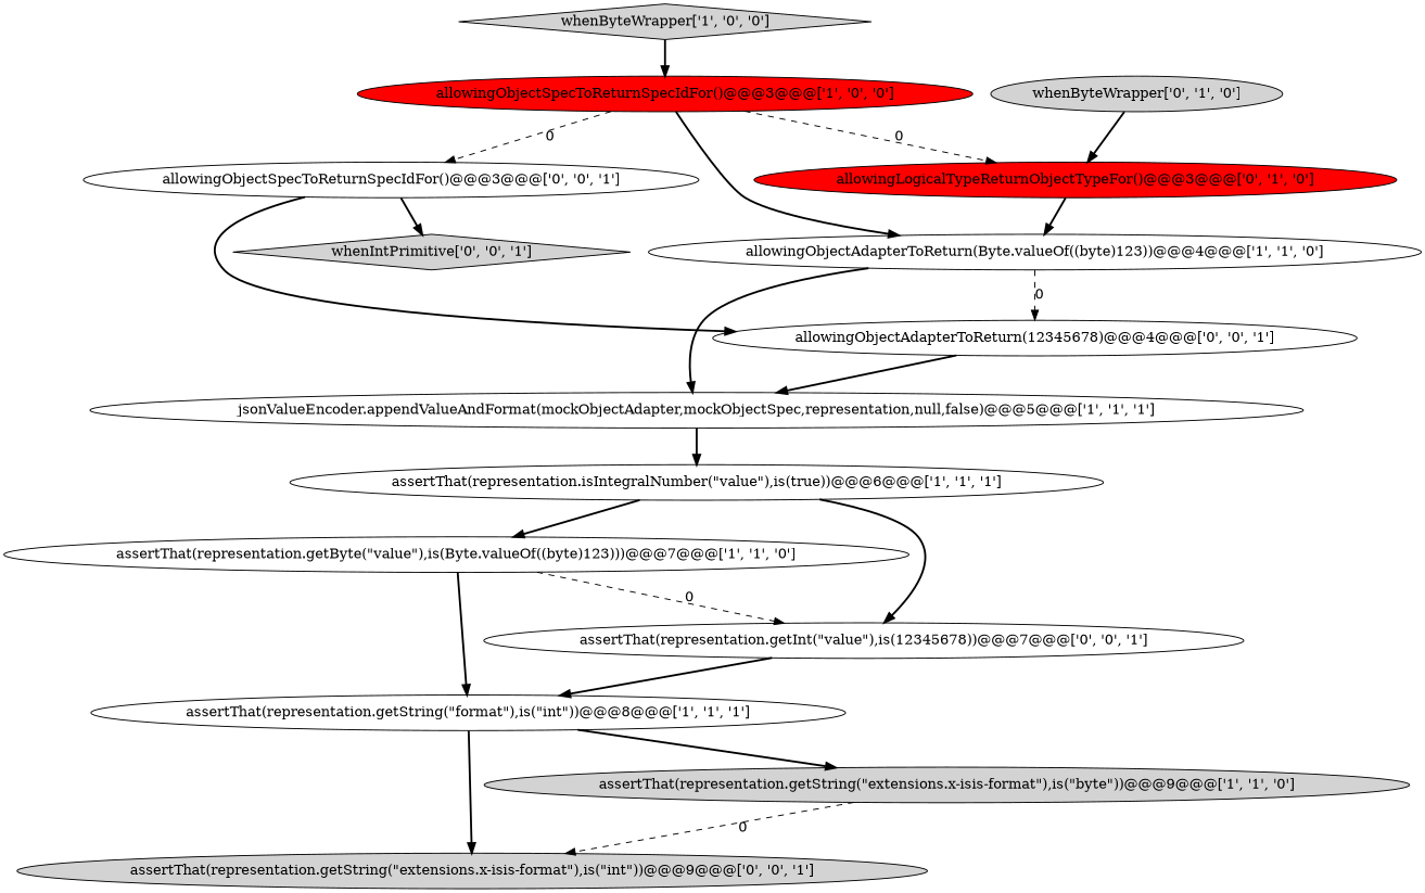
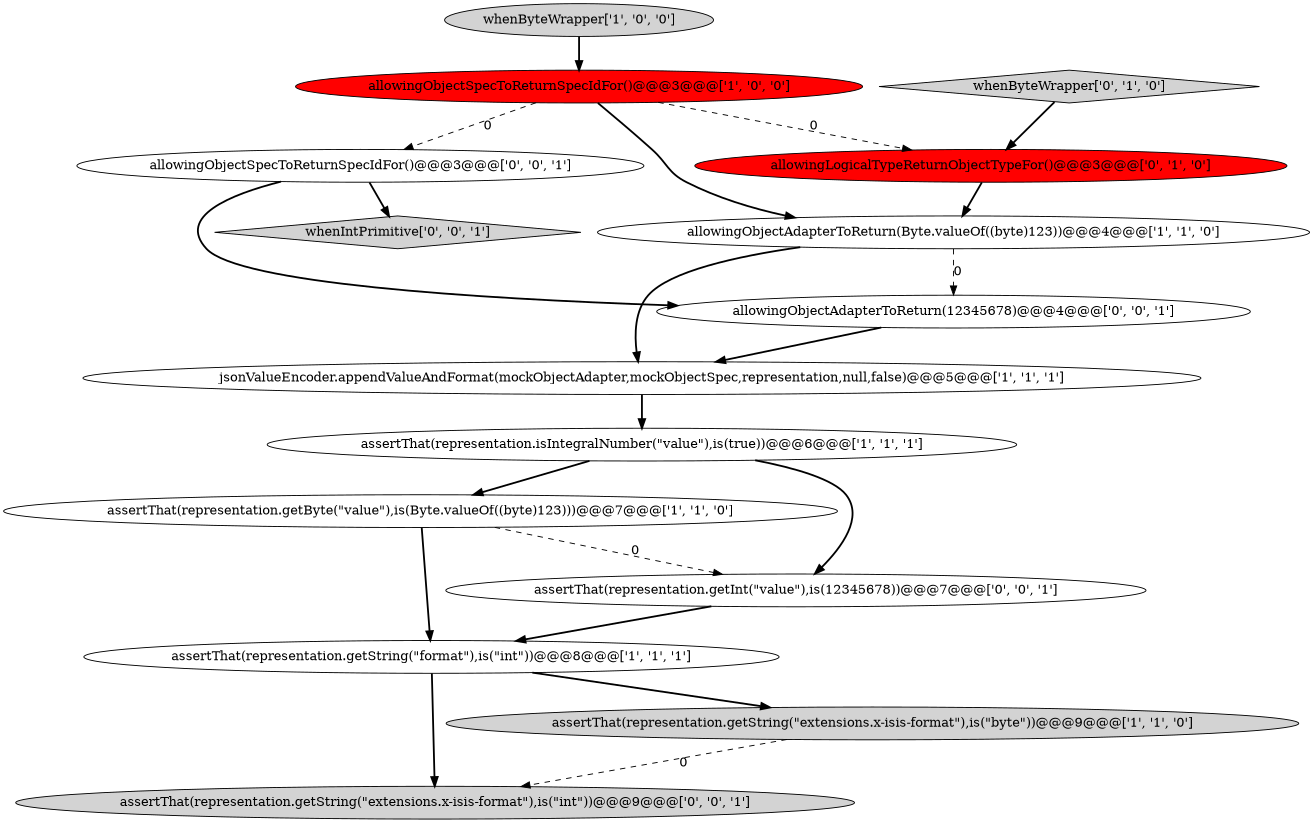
  digraph {
    fontname="DejaVu Serif"
    node [fillcolor=white fontname="DejaVu Serif" shape=ellipse style=filled]
    edge [fontname="DejaVu Serif" style=bold]
    n1 [label="allowingObjectAdapterToReturn(Byte.valueOf((byte)123))@@@4@@@['1', '1', '0']"]
    n2 [label="jsonValueEncoder.appendValueAndFormat(mockObjectAdapter,mockObjectSpec,representation,null,false)@@@5@@@['1', '1', '1']"]
    n3 [label="allowingObjectAdapterToReturn(12345678)@@@4@@@['0', '0', '1']"]
    n4 [label="assertThat(representation.isIntegralNumber(\"value\"),is(true))@@@6@@@['1', '1', '1']"]
    n5 [label="assertThat(representation.getByte(\"value\"),is(Byte.valueOf((byte)123)))@@@7@@@['1', '1', '0']"]
    n6 [label="assertThat(representation.getInt(\"value\"),is(12345678))@@@7@@@['0', '0', '1']"]
    n7 [label="assertThat(representation.getString(\"format\"),is(\"int\"))@@@8@@@['1', '1', '1']"]
    n8 [fillcolor=lightgray label="assertThat(representation.getString(\"extensions.x-isis-format\"),is(\"byte\"))@@@9@@@['1', '1', '0']"]
    n9 [fillcolor=lightgray label="assertThat(representation.getString(\"extensions.x-isis-format\"),is(\"int\"))@@@9@@@['0', '0', '1']"]
-   n10 [fillcolor=lightgray label="whenByteWrapper['1', '0', '0']" shape=diamond]
+   n10 [fillcolor=lightgray label="whenByteWrapper['1', '0', '0']"]
    n11 [fillcolor=red label="allowingObjectSpecToReturnSpecIdFor()@@@3@@@['1', '0', '0']"]
    n12 [fillcolor=red label="allowingLogicalTypeReturnObjectTypeFor()@@@3@@@['0', '1', '0']"]
    n13 [label="allowingObjectSpecToReturnSpecIdFor()@@@3@@@['0', '0', '1']"]
-   n14 [fillcolor=lightgray label="whenByteWrapper['0', '1', '0']"]
+   n14 [fillcolor=lightgray label="whenByteWrapper['0', '1', '0']" shape=diamond]
    n15 [fillcolor=lightgray label="whenIntPrimitive['0', '0', '1']" shape=diamond]
    n1 -> n2
    n1 -> n3 [label=0 style=dashed]
    n2 -> n4
    n3 -> n2
    n4 -> n5
    n4 -> n6
    n5 -> n6 [label=0 style=dashed]
    n5 -> n7
    n6 -> n7
    n7 -> n8
    n7 -> n9
    n8 -> n9 [label=0 style=dashed]
    n10 -> n11
    n11 -> n1
    n11 -> n12 [label=0 style=dashed]
    n11 -> n13 [label=0 style=dashed]
    n12 -> n1
    n13 -> n3
    n13 -> n15
    n14 -> n12
  }
